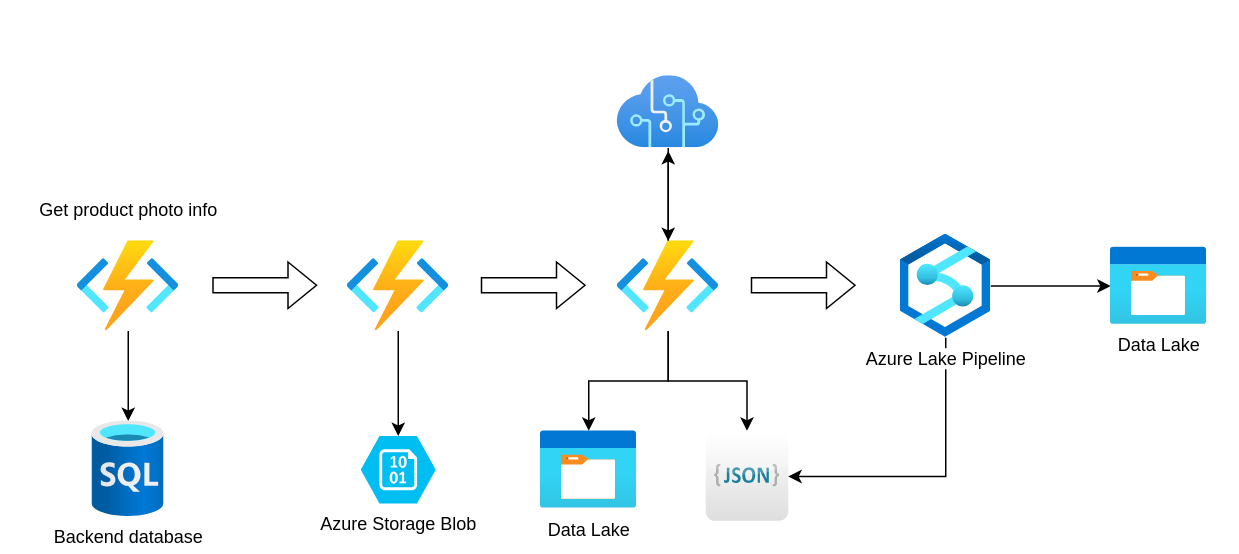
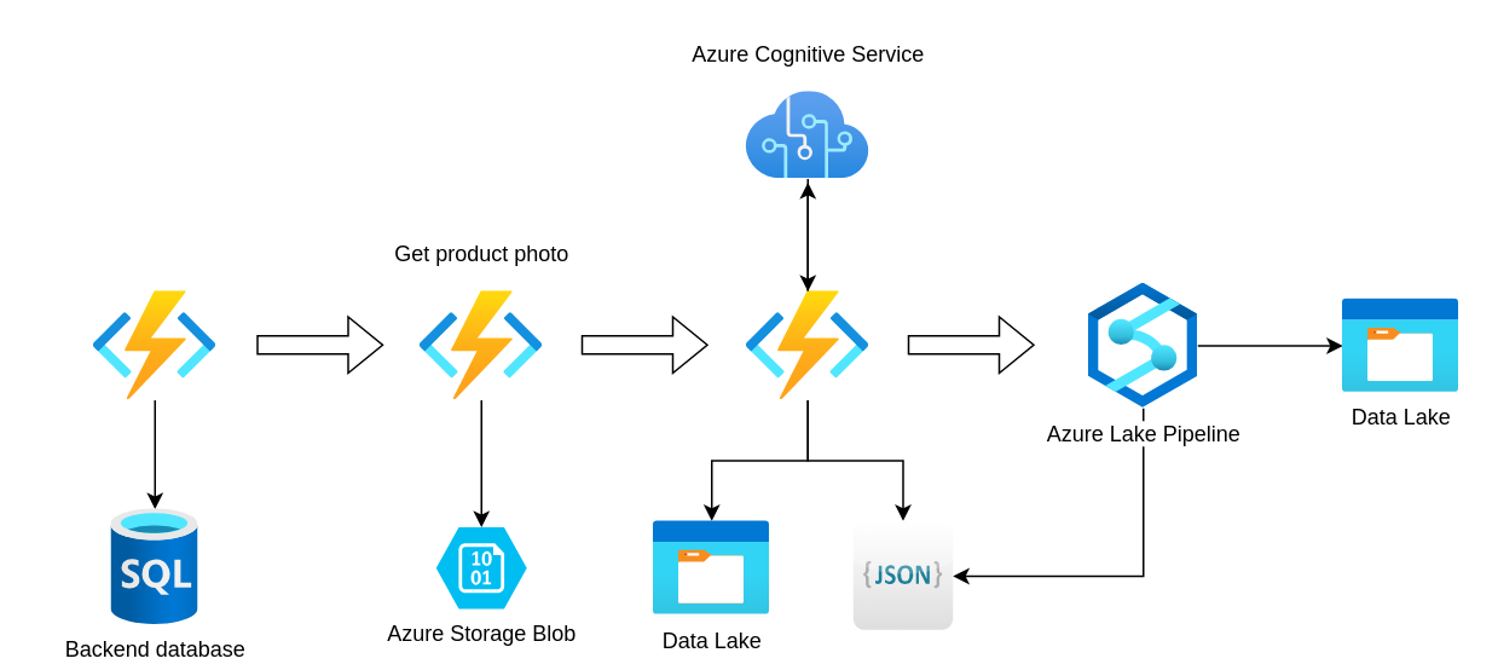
  <mxCell id="0" />
  <mxCell id="1" parent="0" />
  <mxCell id="2" style="edgeStyle=orthogonalEdgeStyle;rounded=0;orthogonalLoop=1;jettySize=auto;html=1;" edge="1" parent="1" source="3" target="4"><mxGeometry relative="1" as="geometry" /></mxCell>
  <mxCell id="3" value="" style="aspect=fixed;html=1;points=[];align=center;image;fontSize=12;image=img/lib/azure2/compute/Function_Apps.svg;" vertex="1" parent="1"><mxGeometry x="51" y="160" width="68" height="60" as="geometry" /></mxCell>
  <mxCell id="4" value="Backend database" style="aspect=fixed;html=1;points=[];align=center;image;fontSize=12;image=img/lib/azure2/databases/SQL_Database.svg;" vertex="1" parent="1"><mxGeometry x="61" y="280" width="48" height="64" as="geometry" /></mxCell>
- <mxCell id="5" value="Get product photo info" style="text;html=1;align=center;verticalAlign=middle;resizable=0;points=[];autosize=1;strokeColor=none;fillColor=none;" vertex="1" parent="1"><mxGeometry x="20" y="130" width="130" height="20" as="geometry" /></mxCell>
  <mxCell id="6" value="" style="shape=flexArrow;endArrow=classic;html=1;rounded=0;" edge="1" parent="1"><mxGeometry width="50" height="50" relative="1" as="geometry"><mxPoint x="141" y="189.5" as="sourcePoint" /><mxPoint x="211" y="189.5" as="targetPoint" /></mxGeometry></mxCell>
  <mxCell id="7" style="edgeStyle=orthogonalEdgeStyle;rounded=0;orthogonalLoop=1;jettySize=auto;html=1;entryX=0.5;entryY=0;entryDx=0;entryDy=0;entryPerimeter=0;" edge="1" parent="1" source="8" target="10"><mxGeometry relative="1" as="geometry" /></mxCell>
  <mxCell id="8" value="" style="aspect=fixed;html=1;points=[];align=center;image;fontSize=12;image=img/lib/azure2/compute/Function_Apps.svg;" vertex="1" parent="1"><mxGeometry x="231" y="160" width="68" height="60" as="geometry" /></mxCell>
+ <mxCell id="9" value="Get product photo" style="text;html=1;align=center;verticalAlign=middle;resizable=0;points=[];autosize=1;strokeColor=none;fillColor=none;" vertex="1" parent="1"><mxGeometry x="210" y="130" width="110" height="20" as="geometry" /></mxCell>
  <mxCell id="10" value="Azure Storage Blob" style="verticalLabelPosition=bottom;html=1;verticalAlign=top;align=center;strokeColor=none;fillColor=#00BEF2;shape=mxgraph.azure.storage_blob;" vertex="1" parent="1"><mxGeometry x="240" y="290" width="50" height="45" as="geometry" /></mxCell>
  <mxCell id="11" value="" style="shape=flexArrow;endArrow=classic;html=1;rounded=0;" edge="1" parent="1"><mxGeometry width="50" height="50" relative="1" as="geometry"><mxPoint x="320" y="189.5" as="sourcePoint" /><mxPoint x="390" y="189.5" as="targetPoint" /></mxGeometry></mxCell>
  <mxCell id="12" style="edgeStyle=orthogonalEdgeStyle;rounded=0;orthogonalLoop=1;jettySize=auto;html=1;entryX=0.5;entryY=1.042;entryDx=0;entryDy=0;entryPerimeter=0;" edge="1" parent="1" source="15" target="17"><mxGeometry relative="1" as="geometry" /></mxCell>
  <mxCell id="13" style="edgeStyle=orthogonalEdgeStyle;rounded=0;orthogonalLoop=1;jettySize=auto;html=1;" edge="1" parent="1" source="15" target="19"><mxGeometry relative="1" as="geometry" /></mxCell>
  <mxCell id="14" style="edgeStyle=orthogonalEdgeStyle;rounded=0;orthogonalLoop=1;jettySize=auto;html=1;" edge="1" parent="1" source="15" target="20"><mxGeometry relative="1" as="geometry" /></mxCell>
  <mxCell id="15" value="" style="aspect=fixed;html=1;points=[];align=center;image;fontSize=12;image=img/lib/azure2/compute/Function_Apps.svg;" vertex="1" parent="1"><mxGeometry x="411" y="160" width="68" height="60" as="geometry" /></mxCell>
  <mxCell id="16" style="edgeStyle=orthogonalEdgeStyle;rounded=0;orthogonalLoop=1;jettySize=auto;html=1;entryX=0.5;entryY=0;entryDx=0;entryDy=0;entryPerimeter=0;" edge="1" parent="1" source="17" target="15"><mxGeometry relative="1" as="geometry" /></mxCell>
  <mxCell id="17" value="" style="aspect=fixed;html=1;points=[];align=center;image;fontSize=12;image=img/lib/azure2/ai_machine_learning/Cognitive_Services.svg;" vertex="1" parent="1"><mxGeometry x="411" y="50" width="68" height="48" as="geometry" /></mxCell>
+ <mxCell id="18" value="Azure Cognitive Service" style="text;html=1;align=center;verticalAlign=middle;resizable=0;points=[];autosize=1;strokeColor=none;fillColor=none;" vertex="1" parent="1"><mxGeometry x="375" y="20" width="140" height="20" as="geometry" /></mxCell>
  <mxCell id="19" value="Data Lake" style="aspect=fixed;html=1;points=[];align=center;image;fontSize=12;image=img/lib/azure2/general/Storage_Container.svg;" vertex="1" parent="1"><mxGeometry x="360" y="286.5" width="64" height="52" as="geometry" /></mxCell>
  <mxCell id="20" value="" style="dashed=0;outlineConnect=0;html=1;align=center;labelPosition=center;verticalLabelPosition=bottom;verticalAlign=top;shape=mxgraph.webicons.json_2;gradientColor=#DFDEDE" vertex="1" parent="1"><mxGeometry x="470" y="286.5" width="55" height="60" as="geometry" /></mxCell>
  <mxCell id="21" style="edgeStyle=orthogonalEdgeStyle;rounded=0;orthogonalLoop=1;jettySize=auto;html=1;" edge="1" parent="1" source="23" target="20"><mxGeometry relative="1" as="geometry"><Array as="points"><mxPoint x="630" y="317" /></Array></mxGeometry></mxCell>
  <mxCell id="22" style="edgeStyle=orthogonalEdgeStyle;rounded=0;orthogonalLoop=1;jettySize=auto;html=1;" edge="1" parent="1" source="23" target="25"><mxGeometry relative="1" as="geometry" /></mxCell>
  <mxCell id="23" value="Azure Lake Pipeline" style="aspect=fixed;html=1;points=[];align=center;image;fontSize=12;image=img/lib/azure2/analytics/Azure_Synapse_Analytics.svg;" vertex="1" parent="1"><mxGeometry x="600" y="155.5" width="60" height="69" as="geometry" /></mxCell>
  <mxCell id="24" value="" style="shape=flexArrow;endArrow=classic;html=1;rounded=0;" edge="1" parent="1"><mxGeometry width="50" height="50" relative="1" as="geometry"><mxPoint x="500" y="189.5" as="sourcePoint" /><mxPoint x="570" y="189.5" as="targetPoint" /></mxGeometry></mxCell>
  <mxCell id="25" value="Data Lake" style="aspect=fixed;html=1;points=[];align=center;image;fontSize=12;image=img/lib/azure2/general/Storage_Container.svg;" vertex="1" parent="1"><mxGeometry x="740" y="164" width="64" height="52" as="geometry" /></mxCell>
